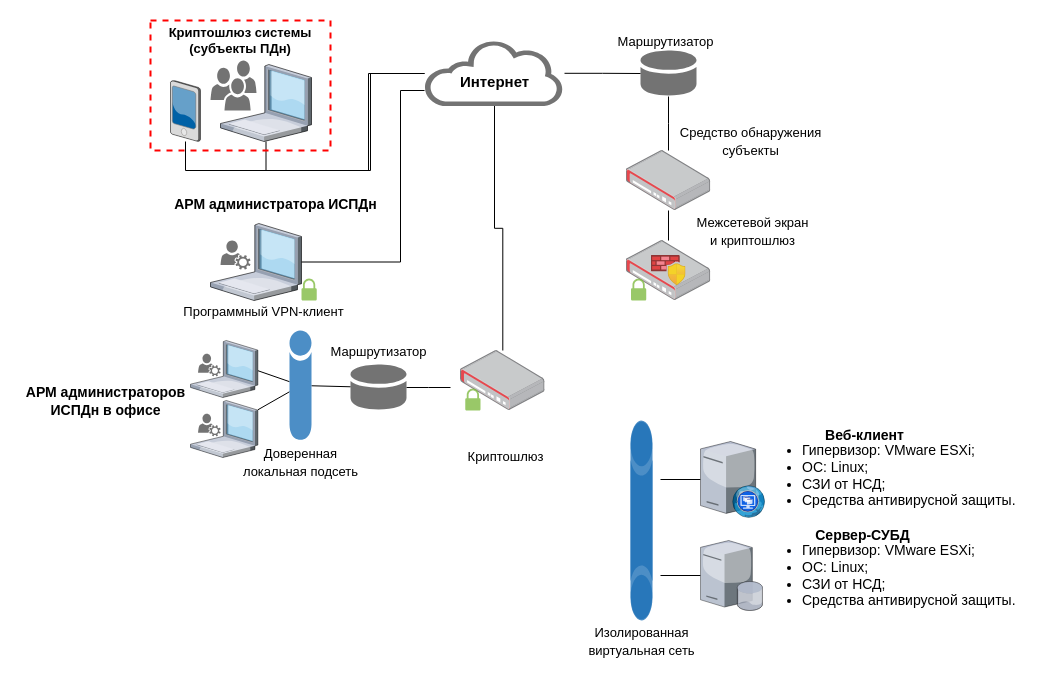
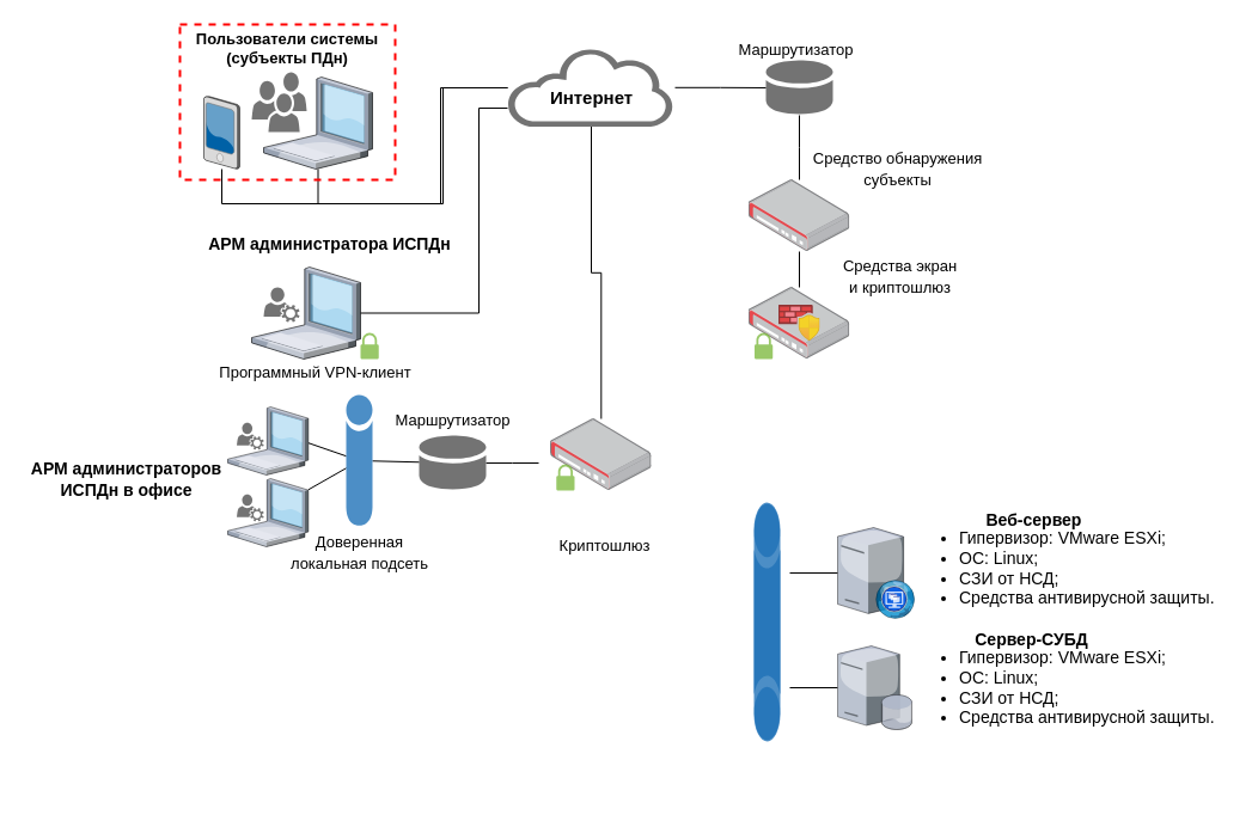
  <mxCell id="0" />
  <mxCell id="1" parent="0" />
  <mxCell id="2" style="edgeStyle=orthogonalEdgeStyle;rounded=0;orthogonalLoop=1;jettySize=auto;html=1;fontSize=15;endArrow=none;endFill=0;" edge="1" parent="1" source="3" target="11"><mxGeometry relative="1" as="geometry"><Array as="points"><mxPoint x="266" y="170" /><mxPoint x="368" y="170" /><mxPoint x="368" y="73" /></Array></mxGeometry></mxCell>
  <mxCell id="3" value="" style="verticalLabelPosition=bottom;sketch=0;aspect=fixed;html=1;verticalAlign=top;strokeColor=none;align=center;outlineConnect=0;shape=mxgraph.citrix.laptop_1;" vertex="1" parent="1"><mxGeometry x="220" y="64" width="91" height="77" as="geometry" /></mxCell>
  <mxCell id="4" style="edgeStyle=orthogonalEdgeStyle;rounded=0;orthogonalLoop=1;jettySize=auto;html=1;fontSize=15;endArrow=none;endFill=0;" edge="1" parent="1" source="5" target="11"><mxGeometry relative="1" as="geometry"><Array as="points"><mxPoint x="185" y="170" /><mxPoint x="370" y="170" /><mxPoint x="370" y="73" /></Array></mxGeometry></mxCell>
  <mxCell id="5" value="" style="verticalLabelPosition=bottom;sketch=0;aspect=fixed;html=1;verticalAlign=top;strokeColor=none;align=center;outlineConnect=0;shape=mxgraph.citrix.pda;" vertex="1" parent="1"><mxGeometry x="170" y="80" width="30" height="61" as="geometry" /></mxCell>
- <mxCell id="6" value="&lt;b&gt;&lt;font style=&quot;font-size: 13px;&quot;&gt;Криптошлюз системы (субъекты ПДн)&lt;/font&gt;&lt;/b&gt;" style="fontStyle=0;verticalAlign=top;align=center;spacingTop=-2;fillColor=none;rounded=0;whiteSpace=wrap;html=1;strokeColor=#FF0000;strokeWidth=2;dashed=1;container=1;collapsible=0;expand=0;recursiveResize=0;" vertex="1" parent="1"><mxGeometry y="20" width="180" height="130" as="geometry" x="150" /></mxCell>
+ <mxCell id="6" value="&lt;b&gt;&lt;font style=&quot;font-size: 13px;&quot;&gt;Пользователи системы (субъекты ПДн)&lt;/font&gt;&lt;/b&gt;" style="fontStyle=0;verticalAlign=top;align=center;spacingTop=-2;fillColor=none;rounded=0;whiteSpace=wrap;html=1;strokeColor=#FF0000;strokeWidth=2;dashed=1;container=1;collapsible=0;expand=0;recursiveResize=0;" vertex="1" parent="1"><mxGeometry y="20" width="180" height="130" as="geometry" x="150" /></mxCell>
  <mxCell id="7" value="" style="sketch=0;pointerEvents=1;shadow=0;dashed=0;html=1;strokeColor=none;fillColor=#505050;labelPosition=center;verticalLabelPosition=bottom;verticalAlign=top;outlineConnect=0;align=center;shape=mxgraph.office.users.users;opacity=80;" vertex="1" parent="6"><mxGeometry x="60" y="40" width="46" height="50" as="geometry" /></mxCell>
  <mxCell id="8" style="edgeStyle=orthogonalEdgeStyle;rounded=0;orthogonalLoop=1;jettySize=auto;html=1;fontSize=13;endArrow=none;endFill=0;" edge="1" parent="1" source="9" target="18"><mxGeometry relative="1" as="geometry" /></mxCell>
  <mxCell id="9" value="" style="points=[];aspect=fixed;html=1;align=center;shadow=0;dashed=0;image;image=img/lib/allied_telesis/security/Router_VPN.svg;opacity=80;" vertex="1" parent="1"><mxGeometry x="625.73" y="150" width="84.54" height="60" as="geometry" /></mxCell>
  <mxCell id="10" value="" style="group" vertex="1" connectable="0" parent="1"><mxGeometry x="424" y="40" width="140" height="65.5" as="geometry" /></mxCell>
  <mxCell id="11" value="" style="sketch=0;pointerEvents=1;shadow=0;dashed=0;html=1;strokeColor=none;fillColor=#505050;labelPosition=center;verticalLabelPosition=bottom;outlineConnect=0;verticalAlign=top;align=center;shape=mxgraph.office.clouds.cloud;opacity=80;" vertex="1" parent="10"><mxGeometry width="140" height="65.5" as="geometry" /></mxCell>
  <mxCell id="12" value="&lt;font size=&quot;1&quot; style=&quot;&quot;&gt;&lt;b style=&quot;font-size: 15px;&quot;&gt;Интернет&lt;/b&gt;&lt;/font&gt;" style="text;html=1;resizable=0;autosize=1;align=center;verticalAlign=middle;points=[];fillColor=none;strokeColor=none;rounded=0;opacity=80;" vertex="1" parent="10"><mxGeometry x="30" y="31" width="80" height="20" as="geometry" /></mxCell>
  <mxCell id="13" style="edgeStyle=orthogonalEdgeStyle;rounded=0;orthogonalLoop=1;jettySize=auto;html=1;fontSize=15;endArrow=none;endFill=0;" edge="1" parent="1" source="14" target="9"><mxGeometry relative="1" as="geometry" /></mxCell>
  <mxCell id="14" value="" style="sketch=0;shadow=0;dashed=0;html=1;strokeColor=none;fillColor=#505050;labelPosition=center;verticalLabelPosition=bottom;verticalAlign=top;outlineConnect=0;align=center;shape=mxgraph.office.databases.database_mini_1;fontSize=15;opacity=80;" vertex="1" parent="1"><mxGeometry x="640" width="56" height="46" as="geometry" y="50" /></mxCell>
  <mxCell id="15" style="edgeStyle=orthogonalEdgeStyle;rounded=0;orthogonalLoop=1;jettySize=auto;html=1;fontSize=15;endArrow=none;endFill=0;" edge="1" parent="1" source="11"><mxGeometry relative="1" as="geometry"><mxPoint x="640" y="73" as="targetPoint" /></mxGeometry></mxCell>
  <mxCell id="16" value="&lt;font style=&quot;font-size: 13px;&quot;&gt;Средство обнаружения &lt;br&gt;субъекты&lt;/font&gt;" style="text;html=1;resizable=0;autosize=1;align=center;verticalAlign=middle;points=[];fillColor=none;strokeColor=none;rounded=0;fontSize=15;opacity=80;" vertex="1" parent="1"><mxGeometry x="670" y="120" width="160" height="40" as="geometry" /></mxCell>
  <mxCell id="17" value="" style="group" vertex="1" connectable="0" parent="1"><mxGeometry x="625.73" y="240" width="84.54" height="60" as="geometry" /></mxCell>
  <mxCell id="18" value="" style="points=[];aspect=fixed;html=1;align=center;shadow=0;dashed=0;image;image=img/lib/allied_telesis/security/Router_VPN.svg;opacity=80;" vertex="1" parent="17"><mxGeometry width="84.54" height="60" as="geometry" /></mxCell>
  <mxCell id="19" value="" style="aspect=fixed;html=1;points=[];align=center;image;fontSize=12;image=img/lib/azure2/networking/Azure_Firewall_Manager.svg;opacity=80;" vertex="1" parent="17"><mxGeometry x="24.77" y="15" width="35" height="30" as="geometry" /></mxCell>
  <mxCell id="20" value="" style="sketch=0;pointerEvents=1;shadow=0;dashed=0;html=1;strokeColor=none;labelPosition=center;verticalLabelPosition=bottom;verticalAlign=top;outlineConnect=0;align=center;shape=mxgraph.office.security.lock_protected;fillColor=#7FBA42;fontSize=13;opacity=80;" vertex="1" parent="17"><mxGeometry x="4.77" y="38" width="15.23" height="22" as="geometry" /></mxCell>
- <mxCell id="21" value="&lt;span style=&quot;font-size: 13px;&quot;&gt;Межсетевой экран &lt;br&gt;и криптошлюз&lt;/span&gt;" style="text;html=1;resizable=0;autosize=1;align=center;verticalAlign=middle;points=[];fillColor=none;strokeColor=none;rounded=0;fontSize=15;opacity=80;" vertex="1" parent="1"><mxGeometry x="687" y="210" width="130" height="40" as="geometry" /></mxCell>
+ <mxCell id="21" value="&lt;span style=&quot;font-size: 13px;&quot;&gt;Средства экран &lt;br&gt;и криптошлюз&lt;/span&gt;" style="text;html=1;resizable=0;autosize=1;align=center;verticalAlign=middle;points=[];fillColor=none;strokeColor=none;rounded=0;fontSize=15;opacity=80;" vertex="1" parent="1"><mxGeometry x="687" y="210" width="130" height="40" as="geometry" /></mxCell>
  <mxCell id="22" value="" style="group" vertex="1" connectable="0" parent="1"><mxGeometry x="460" y="350" width="84.54" height="60" as="geometry" /></mxCell>
  <mxCell id="23" value="" style="points=[];aspect=fixed;html=1;align=center;shadow=0;dashed=0;image;image=img/lib/allied_telesis/security/Router_VPN.svg;opacity=80;" vertex="1" parent="22"><mxGeometry width="84.54" height="60" as="geometry" /></mxCell>
  <mxCell id="24" value="" style="sketch=0;pointerEvents=1;shadow=0;dashed=0;html=1;strokeColor=none;labelPosition=center;verticalLabelPosition=bottom;verticalAlign=top;outlineConnect=0;align=center;shape=mxgraph.office.security.lock_protected;fillColor=#7FBA42;fontSize=13;opacity=80;" vertex="1" parent="22"><mxGeometry x="4.77" y="38" width="15.23" height="22" as="geometry" /></mxCell>
  <mxCell id="25" value="" style="group" vertex="1" connectable="0" parent="1"><mxGeometry x="210" y="223" width="106.23" height="77" as="geometry" /></mxCell>
  <mxCell id="26" value="" style="verticalLabelPosition=bottom;sketch=0;aspect=fixed;html=1;verticalAlign=top;strokeColor=none;align=center;outlineConnect=0;shape=mxgraph.citrix.laptop_1;" vertex="1" parent="25"><mxGeometry width="91" height="77" as="geometry" /></mxCell>
  <mxCell id="27" value="" style="sketch=0;pointerEvents=1;shadow=0;dashed=0;html=1;strokeColor=none;fillColor=#505050;labelPosition=center;verticalLabelPosition=bottom;verticalAlign=top;outlineConnect=0;align=center;shape=mxgraph.office.users.user_services;fontSize=13;opacity=80;" vertex="1" parent="25"><mxGeometry x="10" y="17" width="30" height="29" as="geometry" /></mxCell>
  <mxCell id="28" value="" style="sketch=0;pointerEvents=1;shadow=0;dashed=0;html=1;strokeColor=none;labelPosition=center;verticalLabelPosition=bottom;verticalAlign=top;outlineConnect=0;align=center;shape=mxgraph.office.security.lock_protected;fillColor=#7FBA42;fontSize=13;opacity=80;" vertex="1" parent="25"><mxGeometry x="91" y="55" width="15.23" height="22" as="geometry" /></mxCell>
  <mxCell id="29" style="edgeStyle=orthogonalEdgeStyle;rounded=0;orthogonalLoop=1;jettySize=auto;html=1;fontSize=13;endArrow=none;endFill=0;" edge="1" parent="1" source="30"><mxGeometry relative="1" as="geometry"><mxPoint x="450" y="387" as="targetPoint" /></mxGeometry></mxCell>
  <mxCell id="30" value="" style="sketch=0;shadow=0;dashed=0;html=1;strokeColor=none;fillColor=#505050;labelPosition=center;verticalLabelPosition=bottom;verticalAlign=top;outlineConnect=0;align=center;shape=mxgraph.office.databases.database_mini_1;fontSize=15;opacity=80;" vertex="1" parent="1"><mxGeometry x="350" y="364" width="56" height="46" as="geometry" /></mxCell>
  <mxCell id="31" value="" style="edgeStyle=orthogonalEdgeStyle;rounded=0;orthogonalLoop=1;jettySize=auto;html=1;fontSize=13;endArrow=none;endFill=0;" edge="1" parent="1" source="26" target="11"><mxGeometry relative="1" as="geometry"><mxPoint x="490" y="110" as="targetPoint" /><Array as="points"><mxPoint x="400" y="262" /><mxPoint x="400" y="90" /></Array></mxGeometry></mxCell>
  <mxCell id="32" style="edgeStyle=orthogonalEdgeStyle;rounded=0;orthogonalLoop=1;jettySize=auto;html=1;fontSize=13;endArrow=none;endFill=0;" edge="1" parent="1" source="23" target="11"><mxGeometry relative="1" as="geometry" /></mxCell>
  <mxCell id="33" value="&lt;font style=&quot;font-size: 14px;&quot;&gt;&lt;b&gt;АРМ администратора ИСПДн&lt;/b&gt;&lt;/font&gt;" style="text;html=1;resizable=0;autosize=1;align=center;verticalAlign=middle;points=[];fillColor=none;strokeColor=none;rounded=0;fontSize=15;opacity=80;" vertex="1" parent="1"><mxGeometry x="165" y="193" width="220" height="20" as="geometry" /></mxCell>
  <mxCell id="34" value="&lt;span style=&quot;font-size: 13px;&quot;&gt;Программный VPN-клиент&lt;/span&gt;" style="text;html=1;resizable=0;autosize=1;align=center;verticalAlign=middle;points=[];fillColor=none;strokeColor=none;rounded=0;fontSize=15;opacity=80;" vertex="1" parent="1"><mxGeometry x="173.12" y="300" width="180" height="20" as="geometry" /></mxCell>
  <mxCell id="35" value="&lt;span style=&quot;font-size: 13px;&quot;&gt;Криптошлюз&lt;/span&gt;" style="text;html=1;resizable=0;autosize=1;align=center;verticalAlign=middle;points=[];fillColor=none;strokeColor=none;rounded=0;fontSize=15;opacity=80;" vertex="1" parent="1"><mxGeometry x="460" y="445" width="90" height="20" as="geometry" /></mxCell>
  <mxCell id="36" value="&lt;span style=&quot;font-size: 13px;&quot;&gt;Маршрутизатор&lt;br&gt;&lt;/span&gt;" style="text;html=1;resizable=0;autosize=1;align=center;verticalAlign=middle;points=[];fillColor=none;strokeColor=none;rounded=0;fontSize=15;opacity=80;" vertex="1" parent="1"><mxGeometry x="610.27" y="30" width="110" height="20" as="geometry" /></mxCell>
  <mxCell id="37" value="&lt;span style=&quot;font-size: 13px;&quot;&gt;Маршрутизатор&lt;br&gt;&lt;/span&gt;" style="text;html=1;resizable=0;autosize=1;align=center;verticalAlign=middle;points=[];fillColor=none;strokeColor=none;rounded=0;fontSize=15;opacity=80;" vertex="1" parent="1"><mxGeometry x="323" y="340" width="110" height="20" as="geometry" /></mxCell>
  <mxCell id="38" style="edgeStyle=none;rounded=0;orthogonalLoop=1;jettySize=auto;html=1;fontSize=14;endArrow=none;endFill=0;" edge="1" parent="1" source="41" target="30"><mxGeometry relative="1" as="geometry" /></mxCell>
  <mxCell id="39" style="edgeStyle=none;rounded=0;orthogonalLoop=1;jettySize=auto;html=1;fontSize=14;endArrow=none;endFill=0;" edge="1" parent="1" source="41"><mxGeometry relative="1" as="geometry"><mxPoint x="257.364" y="370.195" as="targetPoint" /></mxGeometry></mxCell>
  <mxCell id="40" style="edgeStyle=none;rounded=0;orthogonalLoop=1;jettySize=auto;html=1;fontSize=14;endArrow=none;endFill=0;" edge="1" parent="1" source="41" target="43"><mxGeometry relative="1" as="geometry" /></mxCell>
  <mxCell id="41" value="" style="sketch=0;shadow=0;dashed=0;html=1;strokeColor=none;labelPosition=center;verticalLabelPosition=bottom;verticalAlign=top;outlineConnect=0;align=center;shape=mxgraph.office.databases.database;fillColor=#2072B8;fontSize=14;opacity=80;" vertex="1" parent="1"><mxGeometry x="289" y="330" width="22" height="110" as="geometry" /></mxCell>
  <mxCell id="42" value="" style="group" vertex="1" connectable="0" parent="1"><mxGeometry x="190" y="400" width="67.364" height="57" as="geometry" /></mxCell>
  <mxCell id="43" value="" style="verticalLabelPosition=bottom;sketch=0;aspect=fixed;html=1;verticalAlign=top;strokeColor=none;align=center;outlineConnect=0;shape=mxgraph.citrix.laptop_1;" vertex="1" parent="42"><mxGeometry width="67.364" height="57" as="geometry" /></mxCell>
  <mxCell id="44" value="" style="sketch=0;pointerEvents=1;shadow=0;dashed=0;html=1;strokeColor=none;fillColor=#505050;labelPosition=center;verticalLabelPosition=bottom;verticalAlign=top;outlineConnect=0;align=center;shape=mxgraph.office.users.user_services;fontSize=13;opacity=80;" vertex="1" parent="42"><mxGeometry x="7.531" y="13.247" width="22.592" height="22.597" as="geometry" /></mxCell>
  <mxCell id="45" value="" style="group" vertex="1" connectable="0" parent="1"><mxGeometry x="190" y="340" width="67.364" height="57" as="geometry" /></mxCell>
  <mxCell id="46" value="" style="verticalLabelPosition=bottom;sketch=0;aspect=fixed;html=1;verticalAlign=top;strokeColor=none;align=center;outlineConnect=0;shape=mxgraph.citrix.laptop_1;" vertex="1" parent="45"><mxGeometry width="67.364" height="57" as="geometry" /></mxCell>
  <mxCell id="47" value="" style="sketch=0;pointerEvents=1;shadow=0;dashed=0;html=1;strokeColor=none;fillColor=#505050;labelPosition=center;verticalLabelPosition=bottom;verticalAlign=top;outlineConnect=0;align=center;shape=mxgraph.office.users.user_services;fontSize=13;opacity=80;" vertex="1" parent="45"><mxGeometry x="7.531" y="13.247" width="22.592" height="22.597" as="geometry" /></mxCell>
  <mxCell id="48" value="&lt;font style=&quot;font-size: 14px;&quot;&gt;&lt;b&gt;АРМ администраторов &lt;br&gt;ИСПДн в офисе&lt;/b&gt;&lt;/font&gt;" style="text;html=1;resizable=0;autosize=1;align=center;verticalAlign=middle;points=[];fillColor=none;strokeColor=none;rounded=0;fontSize=15;opacity=80;" vertex="1" parent="1"><mxGeometry x="20" y="380" width="170" height="40" as="geometry" /></mxCell>
  <mxCell id="49" value="&lt;span style=&quot;font-size: 13px;&quot;&gt;Доверенная &lt;br&gt;локальная подсеть&lt;/span&gt;" style="text;html=1;resizable=0;autosize=1;align=center;verticalAlign=middle;points=[];fillColor=none;strokeColor=none;rounded=0;fontSize=15;opacity=80;" vertex="1" parent="1"><mxGeometry x="235" y="441" width="130" height="40" as="geometry" /></mxCell>
  <mxCell id="50" style="edgeStyle=none;rounded=0;orthogonalLoop=1;jettySize=auto;html=1;fontSize=14;endArrow=none;endFill=0;" edge="1" parent="1" source="51"><mxGeometry relative="1" as="geometry"><mxPoint x="660" y="575" as="targetPoint" /></mxGeometry></mxCell>
  <mxCell id="51" value="" style="verticalLabelPosition=bottom;sketch=0;aspect=fixed;html=1;verticalAlign=top;strokeColor=none;align=center;outlineConnect=0;shape=mxgraph.citrix.database_server;fontSize=14;opacity=80;" vertex="1" parent="1"><mxGeometry x="700" y="540" width="62.22" height="70" as="geometry" /></mxCell>
  <mxCell id="52" style="edgeStyle=none;rounded=0;orthogonalLoop=1;jettySize=auto;html=1;fontSize=14;endArrow=none;endFill=0;" edge="1" parent="1" source="53"><mxGeometry relative="1" as="geometry"><mxPoint x="660" y="479" as="targetPoint" /></mxGeometry></mxCell>
  <mxCell id="53" value="" style="verticalLabelPosition=bottom;sketch=0;aspect=fixed;html=1;verticalAlign=top;strokeColor=none;align=center;outlineConnect=0;shape=mxgraph.citrix.desktop_web;fontSize=14;opacity=80;" vertex="1" parent="1"><mxGeometry x="700" y="441" width="64.6" height="76" as="geometry" /></mxCell>
  <mxCell id="54" value="" style="sketch=0;shadow=0;dashed=0;html=1;strokeColor=none;labelPosition=center;verticalLabelPosition=bottom;verticalAlign=top;outlineConnect=0;align=center;shape=mxgraph.office.databases.database;fillColor=#2072B8;fontSize=14;opacity=80;" vertex="1" parent="1"><mxGeometry x="630" y="420" width="22" height="200" as="geometry" /></mxCell>
  <mxCell id="55" value="" style="group" vertex="1" connectable="0" parent="1"><mxGeometry x="760" y="420" width="270" height="110" as="geometry" /></mxCell>
- <mxCell id="56" value="&lt;span style=&quot;font-size: 14px;&quot;&gt;&lt;b&gt;&amp;nbsp;Веб-клиент&lt;/b&gt;&lt;/span&gt;" style="text;html=1;resizable=0;autosize=1;align=center;verticalAlign=middle;points=[];fillColor=none;strokeColor=none;rounded=0;fontSize=15;opacity=80;" vertex="1" parent="55"><mxGeometry x="52.4" y="4" width="100" height="20" as="geometry" /></mxCell>
+ <mxCell id="56" value="&lt;span style=&quot;font-size: 14px;&quot;&gt;&lt;b&gt;&amp;nbsp;Веб-сервер&lt;/b&gt;&lt;/span&gt;" style="text;html=1;resizable=0;autosize=1;align=center;verticalAlign=middle;points=[];fillColor=none;strokeColor=none;rounded=0;fontSize=15;opacity=80;" vertex="1" parent="55"><mxGeometry x="52.4" y="4" width="100" height="20" as="geometry" /></mxCell>
  <mxCell id="57" value="&lt;ul style=&quot;font-size: 14px;&quot;&gt;&lt;li&gt;Гипервизор: VMware ESXi;&lt;/li&gt;&lt;li&gt;ОС: Linux;&lt;/li&gt;&lt;li&gt;СЗИ от НСД;&lt;/li&gt;&lt;li&gt;Средства антивирусной защиты.&lt;/li&gt;&lt;/ul&gt;" style="text;html=1;resizable=0;autosize=1;align=left;verticalAlign=middle;points=[];fillColor=none;strokeColor=none;rounded=0;fontSize=15;opacity=80;" vertex="1" parent="55"><mxGeometry width="270" height="110" as="geometry" /></mxCell>
  <mxCell id="58" value="&lt;span style=&quot;font-size: 14px;&quot;&gt;&lt;b&gt;Сервер-СУБД&lt;br&gt;&lt;/b&gt;&lt;/span&gt;" style="text;html=1;resizable=0;autosize=1;align=center;verticalAlign=middle;points=[];fillColor=none;strokeColor=none;rounded=0;fontSize=15;opacity=80;" vertex="1" parent="1"><mxGeometry x="807.4" y="524" width="110" height="20" as="geometry" /></mxCell>
  <mxCell id="59" value="&lt;ul style=&quot;font-size: 14px;&quot;&gt;&lt;li&gt;Гипервизор: VMware ESXi;&lt;/li&gt;&lt;li&gt;ОС: Linux;&lt;/li&gt;&lt;li&gt;СЗИ от НСД;&lt;/li&gt;&lt;li&gt;Средства антивирусной защиты.&lt;/li&gt;&lt;/ul&gt;" style="text;html=1;resizable=0;autosize=1;align=left;verticalAlign=middle;points=[];fillColor=none;strokeColor=none;rounded=0;fontSize=15;opacity=80;" vertex="1" parent="1"><mxGeometry x="760" y="520" width="270" height="110" as="geometry" /></mxCell>
  <mxCell id="60" value="" style="sketch=0;shadow=0;dashed=0;html=1;strokeColor=none;labelPosition=center;verticalLabelPosition=bottom;verticalAlign=top;outlineConnect=0;align=center;shape=mxgraph.office.databases.database;fillColor=#2072B8;fontSize=14;opacity=80;rotation=-180;" vertex="1" parent="1"><mxGeometry x="630" y="420" width="22" height="200" as="geometry" /></mxCell>
- <mxCell id="61" value="&lt;span style=&quot;font-size: 13px;&quot;&gt;Изолированная &lt;br&gt;виртуальная сеть&lt;/span&gt;" style="text;html=1;resizable=0;autosize=1;align=center;verticalAlign=middle;points=[];fillColor=none;strokeColor=none;rounded=0;fontSize=15;opacity=80;" vertex="1" parent="1"><mxGeometry x="581" y="620" width="120" height="40" as="geometry" /></mxCell>
